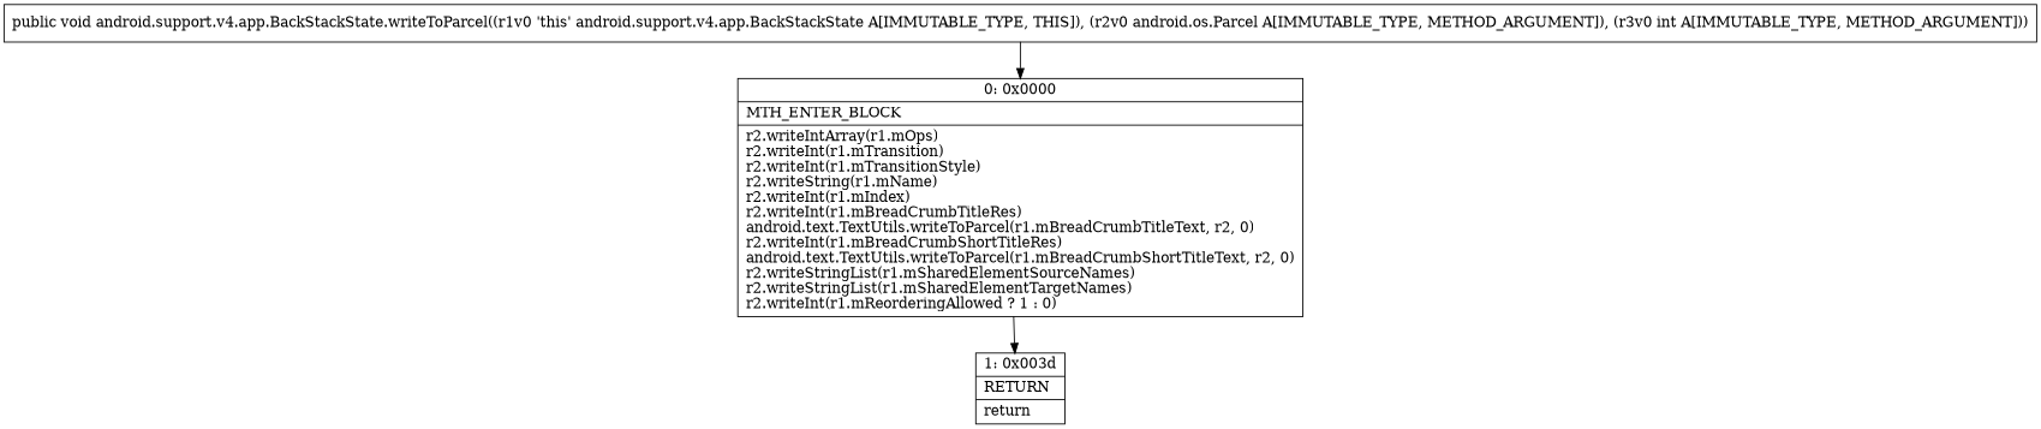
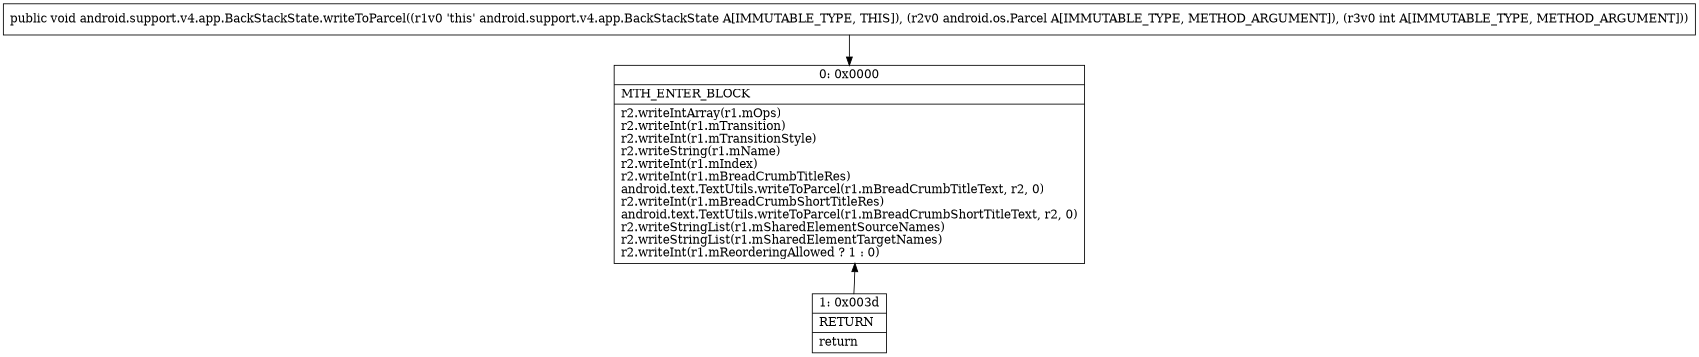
  digraph {
    node [shape=record]
    n1 [label="{0\:\ 0x0000|MTH_ENTER_BLOCK\l|r2.writeIntArray(r1.mOps)\lr2.writeInt(r1.mTransition)\lr2.writeInt(r1.mTransitionStyle)\lr2.writeString(r1.mName)\lr2.writeInt(r1.mIndex)\lr2.writeInt(r1.mBreadCrumbTitleRes)\landroid.text.TextUtils.writeToParcel(r1.mBreadCrumbTitleText, r2, 0)\lr2.writeInt(r1.mBreadCrumbShortTitleRes)\landroid.text.TextUtils.writeToParcel(r1.mBreadCrumbShortTitleText, r2, 0)\lr2.writeStringList(r1.mSharedElementSourceNames)\lr2.writeStringList(r1.mSharedElementTargetNames)\lr2.writeInt(r1.mReorderingAllowed ? 1 : 0)\l}"]
    n2 [label="{1\:\ 0x003d|RETURN\l|return\l}"]
    n3 [label="{public void android.support.v4.app.BackStackState.writeToParcel((r1v0 'this' android.support.v4.app.BackStackState A[IMMUTABLE_TYPE, THIS]), (r2v0 android.os.Parcel A[IMMUTABLE_TYPE, METHOD_ARGUMENT]), (r3v0 int A[IMMUTABLE_TYPE, METHOD_ARGUMENT])) }"]
-   n1 -> n2
+   n2 -> n1
    n3 -> n1
  }
